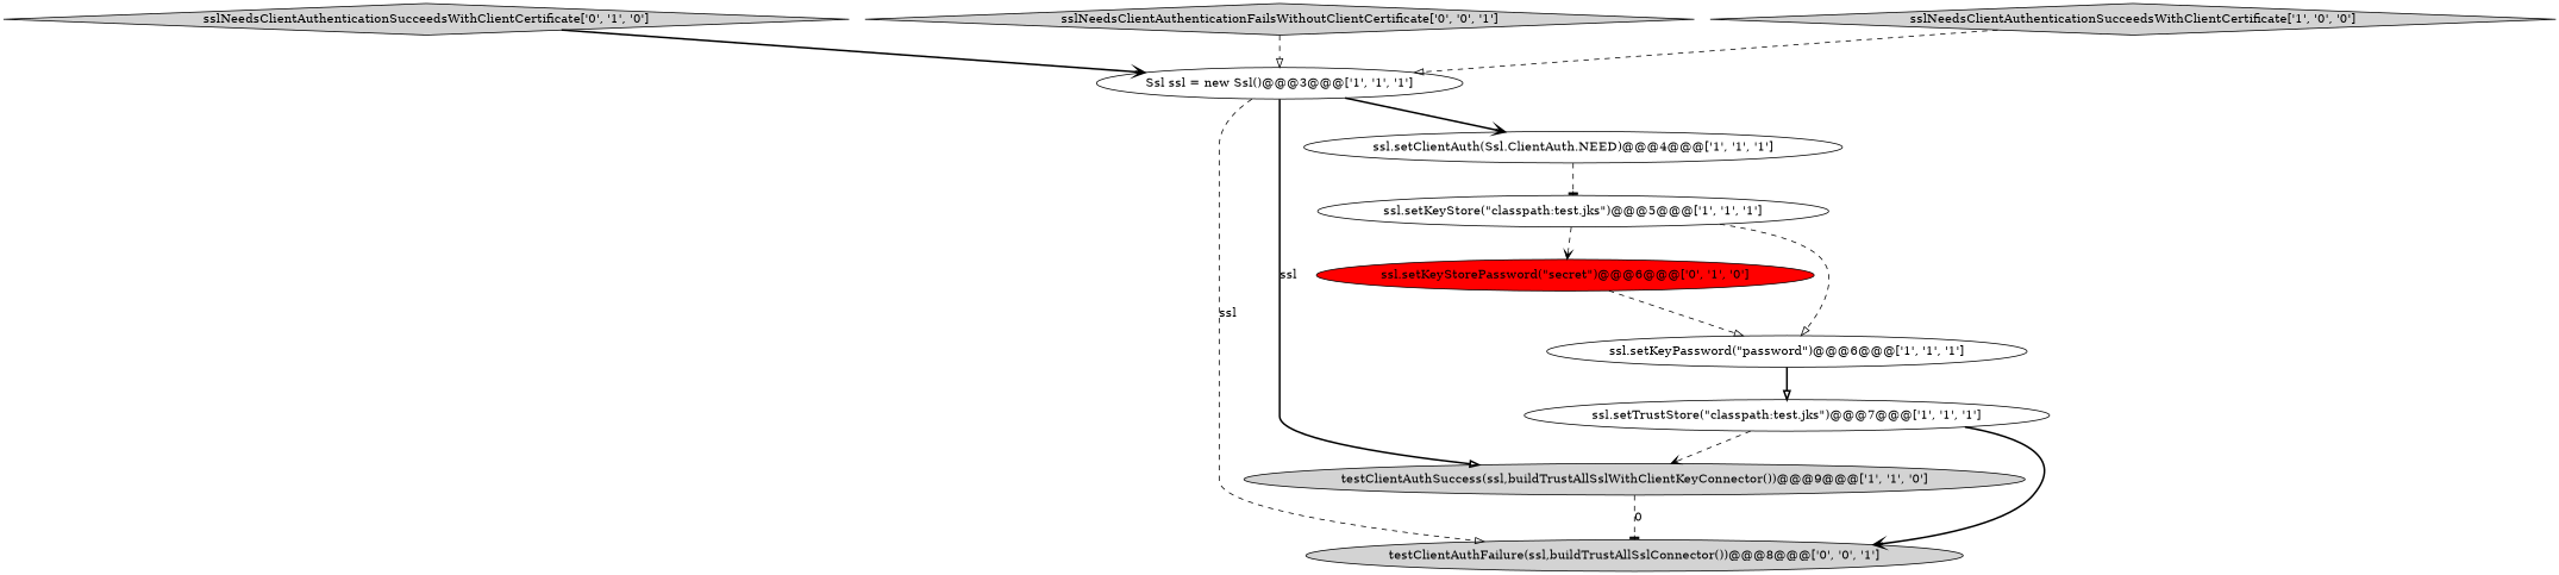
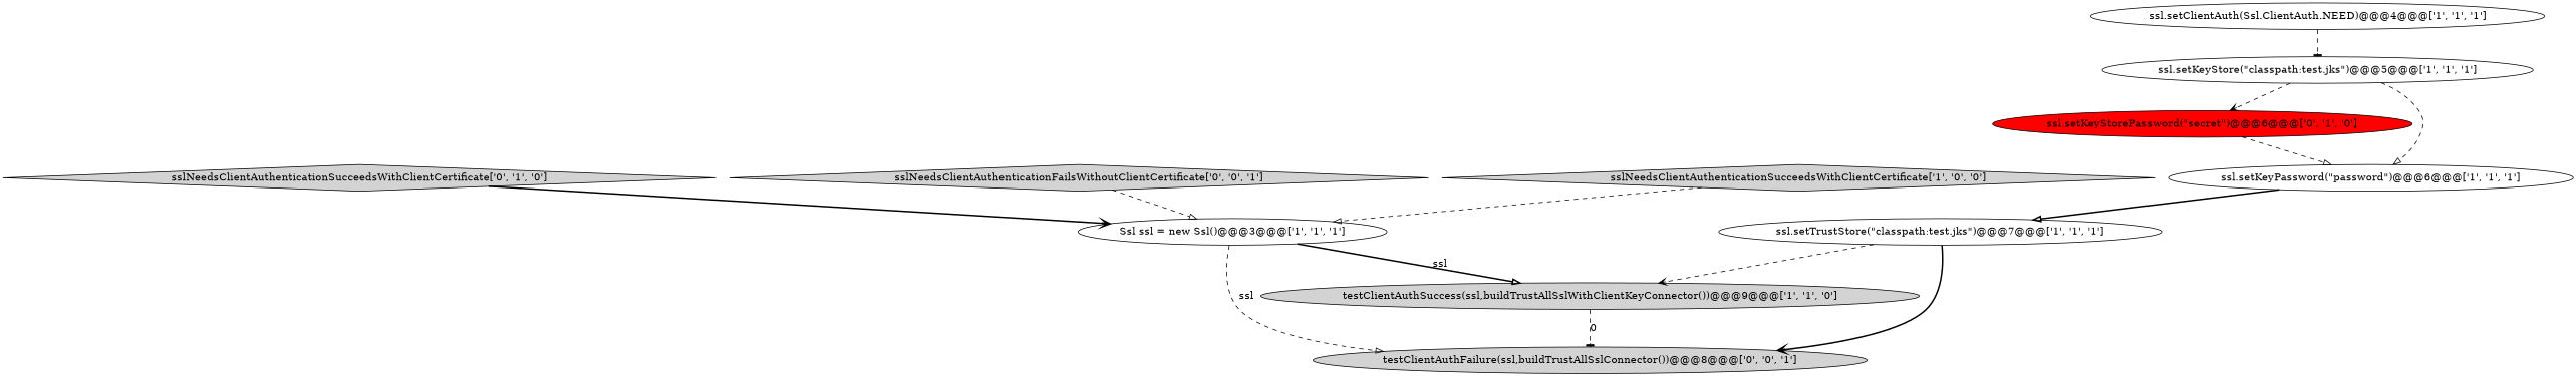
  digraph {
    node [fillcolor=white shape=ellipse style=filled]
    edge [style=dashed arrowhead=onormal]
    n1 [label="ssl.setKeyStore(\"classpath:test.jks\")@@@5@@@['1', '1', '1']"]
    n2 [fillcolor=red label="ssl.setKeyStorePassword(\"secret\")@@@6@@@['0', '1', '0']"]
    n3 [label="ssl.setKeyPassword(\"password\")@@@6@@@['1', '1', '1']"]
    n4 [fillcolor=lightgray label="sslNeedsClientAuthenticationSucceedsWithClientCertificate['0', '1', '0']" shape=diamond]
    n5 [label="Ssl ssl = new Ssl()@@@3@@@['1', '1', '1']"]
    n6 [fillcolor=lightgray label="sslNeedsClientAuthenticationFailsWithoutClientCertificate['0', '0', '1']" shape=diamond]
    n7 [fillcolor=lightgray label="testClientAuthFailure(ssl,buildTrustAllSslConnector())@@@8@@@['0', '0', '1']"]
    n8 [fillcolor=lightgray label="testClientAuthSuccess(ssl,buildTrustAllSslWithClientKeyConnector())@@@9@@@['1', '1', '0']"]
    n9 [label="ssl.setClientAuth(Ssl.ClientAuth.NEED)@@@4@@@['1', '1', '1']"]
    n10 [label="ssl.setTrustStore(\"classpath:test.jks\")@@@7@@@['1', '1', '1']"]
    n11 [fillcolor=lightgray label="sslNeedsClientAuthenticationSucceedsWithClientCertificate['1', '0', '0']" shape=diamond]
    n1 -> n2 [arrowhead=vee]
    n1 -> n3
    n2 -> n3
    n3 -> n10 [style=bold]
    n4 -> n5 [style=bold arrowhead=vee]
    n5 -> n7 [label=ssl]
    n5 -> n8 [label=ssl style=bold]
-   n5 -> n9 [style=bold arrowhead=vee]
    n6 -> n5
    n8 -> n7 [label=0 arrowhead=tee]
    n9 -> n1 [arrowhead=tee]
    n10 -> n7 [style=bold arrowhead=vee]
    n10 -> n8 [arrowhead=vee]
    n11 -> n5
  }
